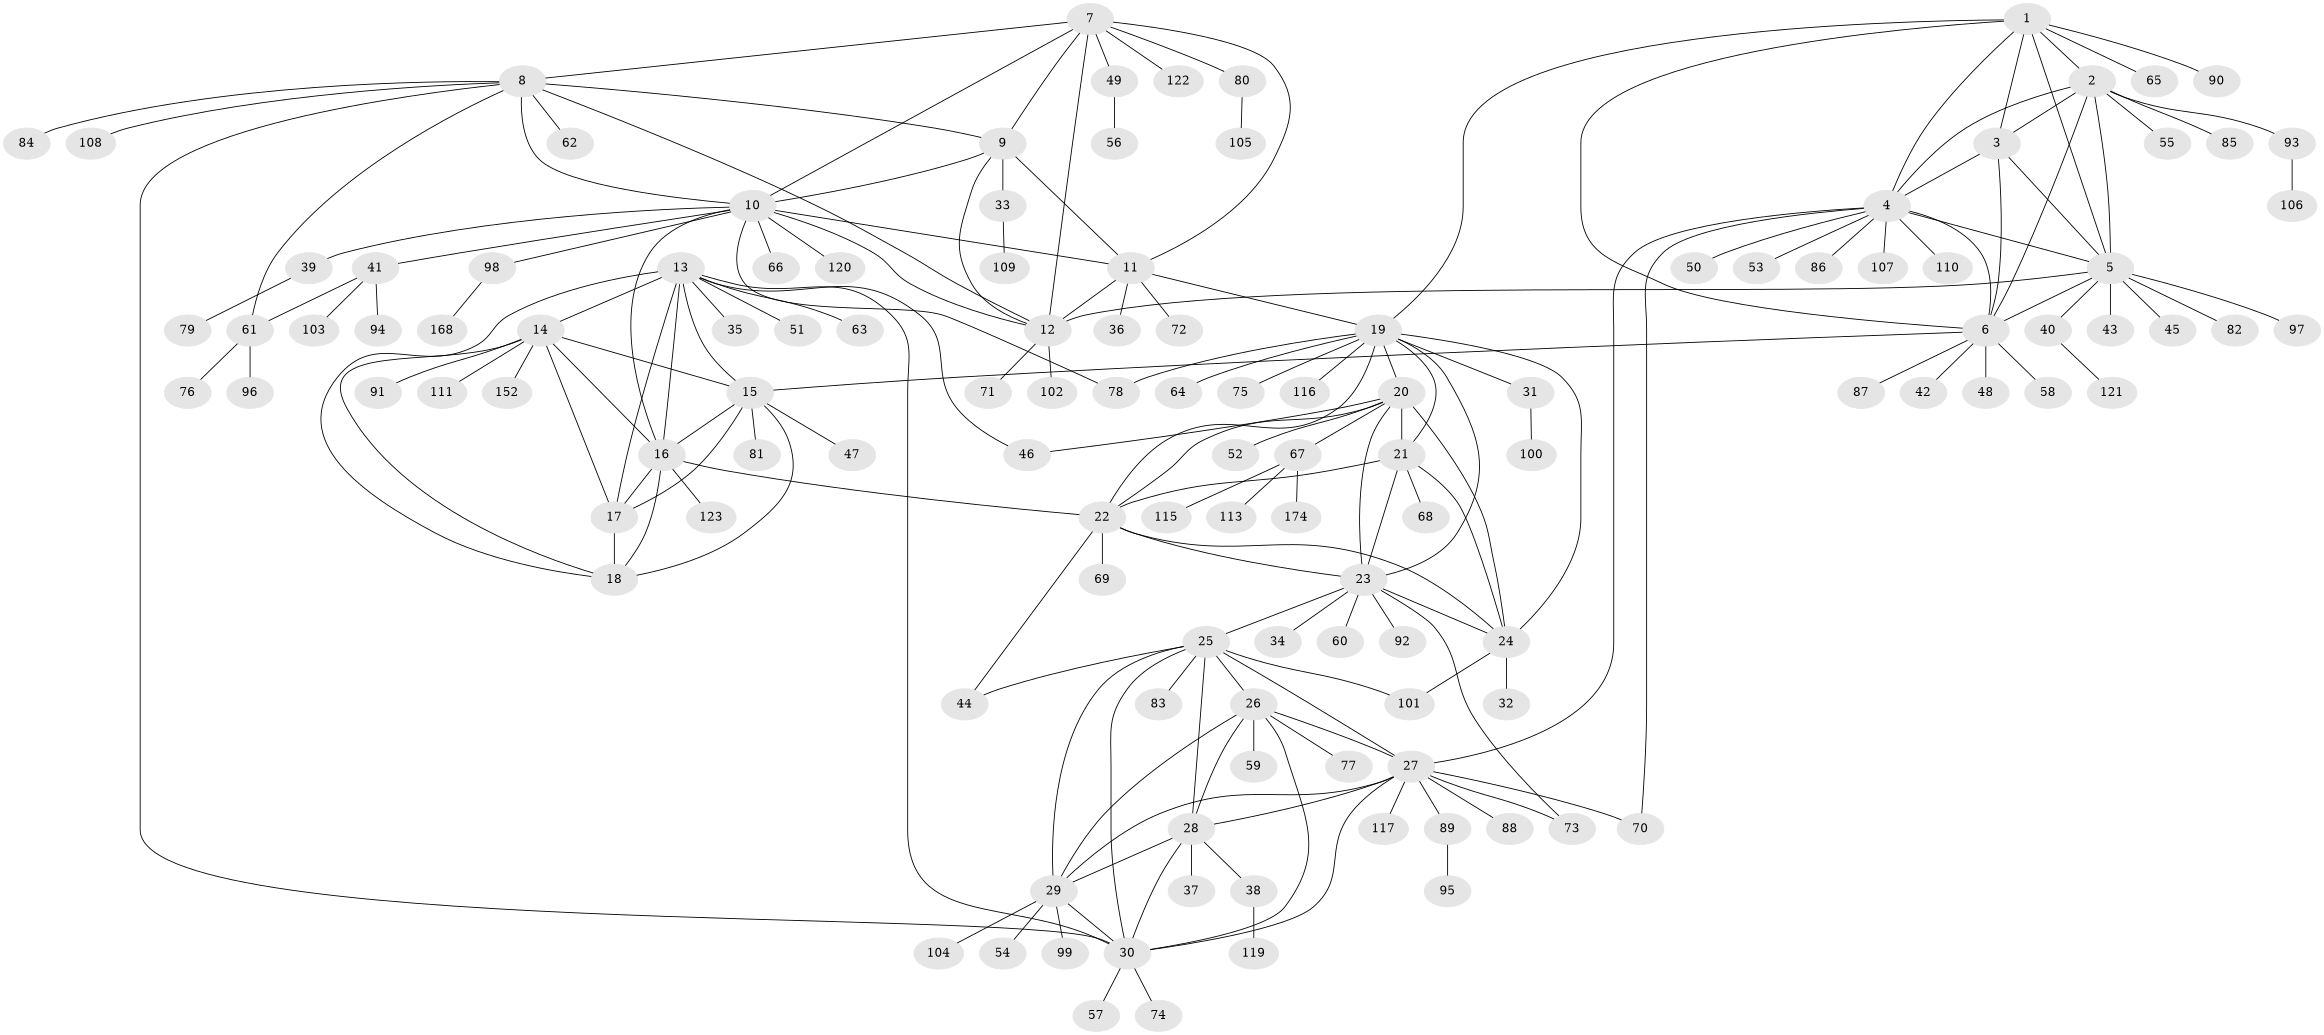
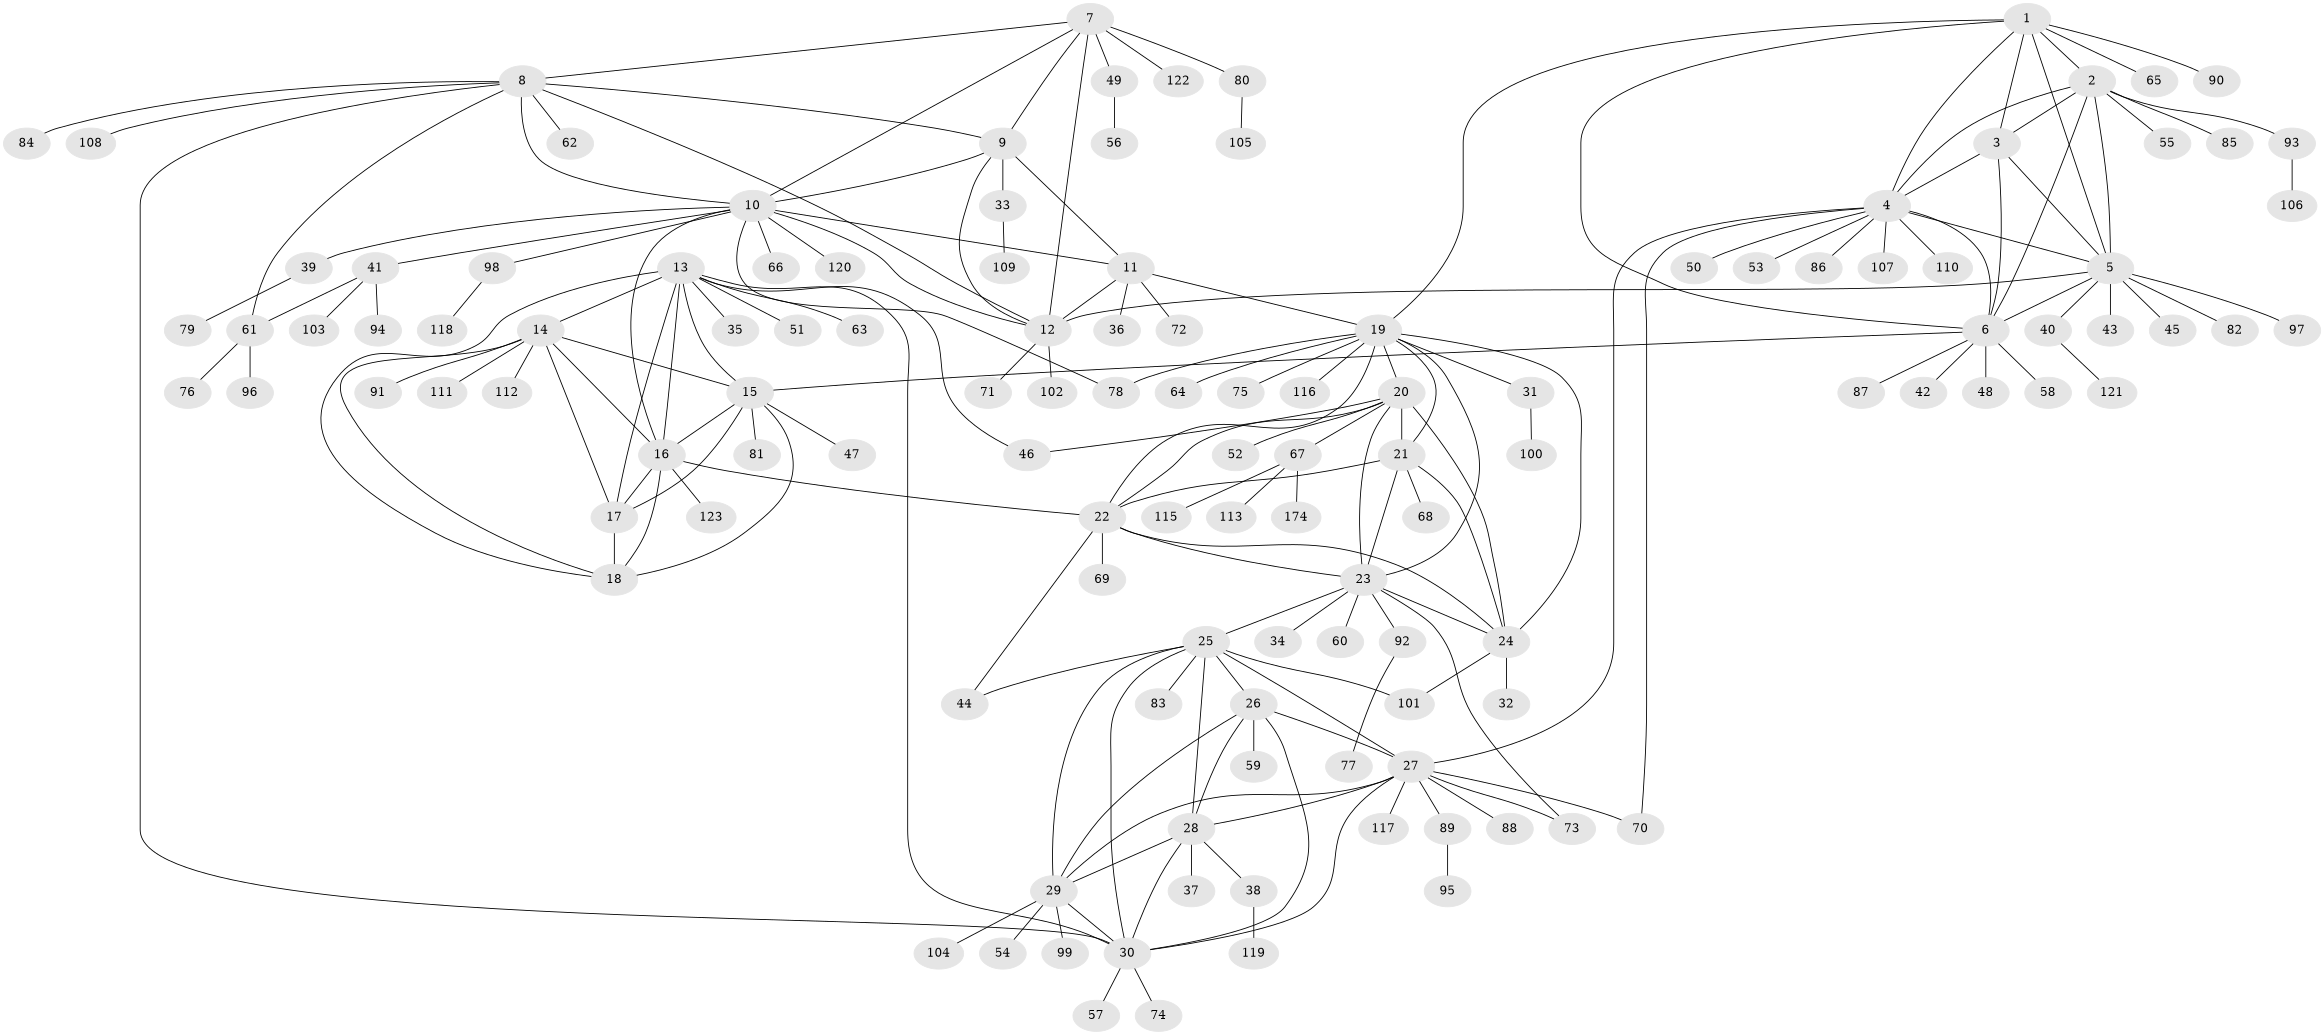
  graph {
    node [color=gray90 style=filled]
    1
    2
    3
    4
    5
    6
    19
    65
    90
    55
    85
    93
    27
    50
    53
    70
    86
    107
    110
    12
    40
    43
    45
    82
    97
    15
    42
    48
    58
    87
    78
    22
    20
    21
    23
    24
    31
    64
    75
    116
    106
    30
    73
    28
    29
    88
    89
    117
    71
    102
    121
    16
    17
    18
    47
    81
    7
    8
    9
    10
    11
    49
    80
    122
    62
    84
    108
    61
    33
    39
    41
    66
    98
    120
    36
    72
    56
    105
    57
    74
    109
    123
    79
    94
    103
-   118 [label=168]
+   118
    13
    14
    35
    46
    51
    63
    91
    111
-   112 [label=152]
+   112
    44
    69
    52
    67
    68
    25
    34
    60
    92
    32
    101
    100
    113
    n109 [label=174]
    115
    26
    83
    59
    77
    37
    38
    54
    99
    104
    95
    119
    76
    96
    1 -- 2
    1 -- 3
    1 -- 4
    1 -- 5
    1 -- 6
    1 -- 19
    1 -- 65
    1 -- 90
    2 -- 3
    2 -- 4
    2 -- 5
    2 -- 6
    2 -- 55
    2 -- 85
    2 -- 93
    3 -- 4
    3 -- 5
    3 -- 6
    4 -- 5
    4 -- 6
    4 -- 27
    4 -- 50
    4 -- 53
    4 -- 70
    4 -- 86
    4 -- 107
    4 -- 110
    5 -- 6
    5 -- 12
    5 -- 40
    5 -- 43
    5 -- 45
    5 -- 82
    5 -- 97
    6 -- 15
    6 -- 42
    6 -- 48
    6 -- 58
    6 -- 87
    19 -- 78
    19 -- 22
    19 -- 20
    19 -- 21
    19 -- 23
    19 -- 24
    19 -- 31
    19 -- 64
    19 -- 75
    19 -- 116
    93 -- 106
    27 -- 70
    27 -- 30
    27 -- 73
    27 -- 28
    27 -- 29
    27 -- 88
    27 -- 89
    27 -- 117
    12 -- 71
    12 -- 102
    40 -- 121
    15 -- 16
    15 -- 17
    15 -- 18
    15 -- 47
    15 -- 81
    22 -- 23
    22 -- 24
    22 -- 44
    22 -- 69
    20 -- 22
    20 -- 21
    20 -- 23
    20 -- 24
    20 -- 46
    20 -- 52
    20 -- 67
    21 -- 22
    21 -- 23
    21 -- 24
    21 -- 68
    23 -- 24
    23 -- 73
    23 -- 25
    23 -- 34
    23 -- 60
    23 -- 92
    24 -- 32
    24 -- 101
    31 -- 100
    30 -- 57
    30 -- 74
    28 -- 30
    28 -- 29
    28 -- 37
    28 -- 38
    29 -- 30
    29 -- 54
    29 -- 99
    29 -- 104
    89 -- 95
    16 -- 22
    16 -- 17
    16 -- 18
    16 -- 123
    17 -- 18
    7 -- 12
    7 -- 8
    7 -- 9
    7 -- 10
-   7 -- 11
    7 -- 49
    7 -- 80
    7 -- 122
    8 -- 12
    8 -- 30
    8 -- 9
    8 -- 10
    8 -- 62
    8 -- 84
    8 -- 108
    8 -- 61
    9 -- 12
    9 -- 10
    9 -- 11
    9 -- 33
    10 -- 12
    10 -- 78
    10 -- 16
    10 -- 11
    10 -- 39
    10 -- 41
    10 -- 66
    10 -- 98
    10 -- 120
    11 -- 19
    11 -- 12
    11 -- 36
    11 -- 72
    49 -- 56
    80 -- 105
    61 -- 76
    61 -- 96
    33 -- 109
    39 -- 79
    41 -- 61
    41 -- 94
    41 -- 103
    98 -- 118
    13 -- 15
    13 -- 30
    13 -- 16
    13 -- 17
    13 -- 18
    13 -- 14
    13 -- 35
    13 -- 46
    13 -- 51
    13 -- 63
    14 -- 15
    14 -- 16
    14 -- 17
    14 -- 18
    14 -- 91
    14 -- 111
    14 -- 112
    67 -- 113
    67 -- n109
    67 -- 115
    25 -- 27
    25 -- 30
    25 -- 28
    25 -- 29
    25 -- 44
    25 -- 101
    25 -- 26
    25 -- 83
    26 -- 27
    26 -- 30
    26 -- 28
    26 -- 29
    26 -- 59
-   26 -- 77
+   92 -- 77
    38 -- 119
  }
